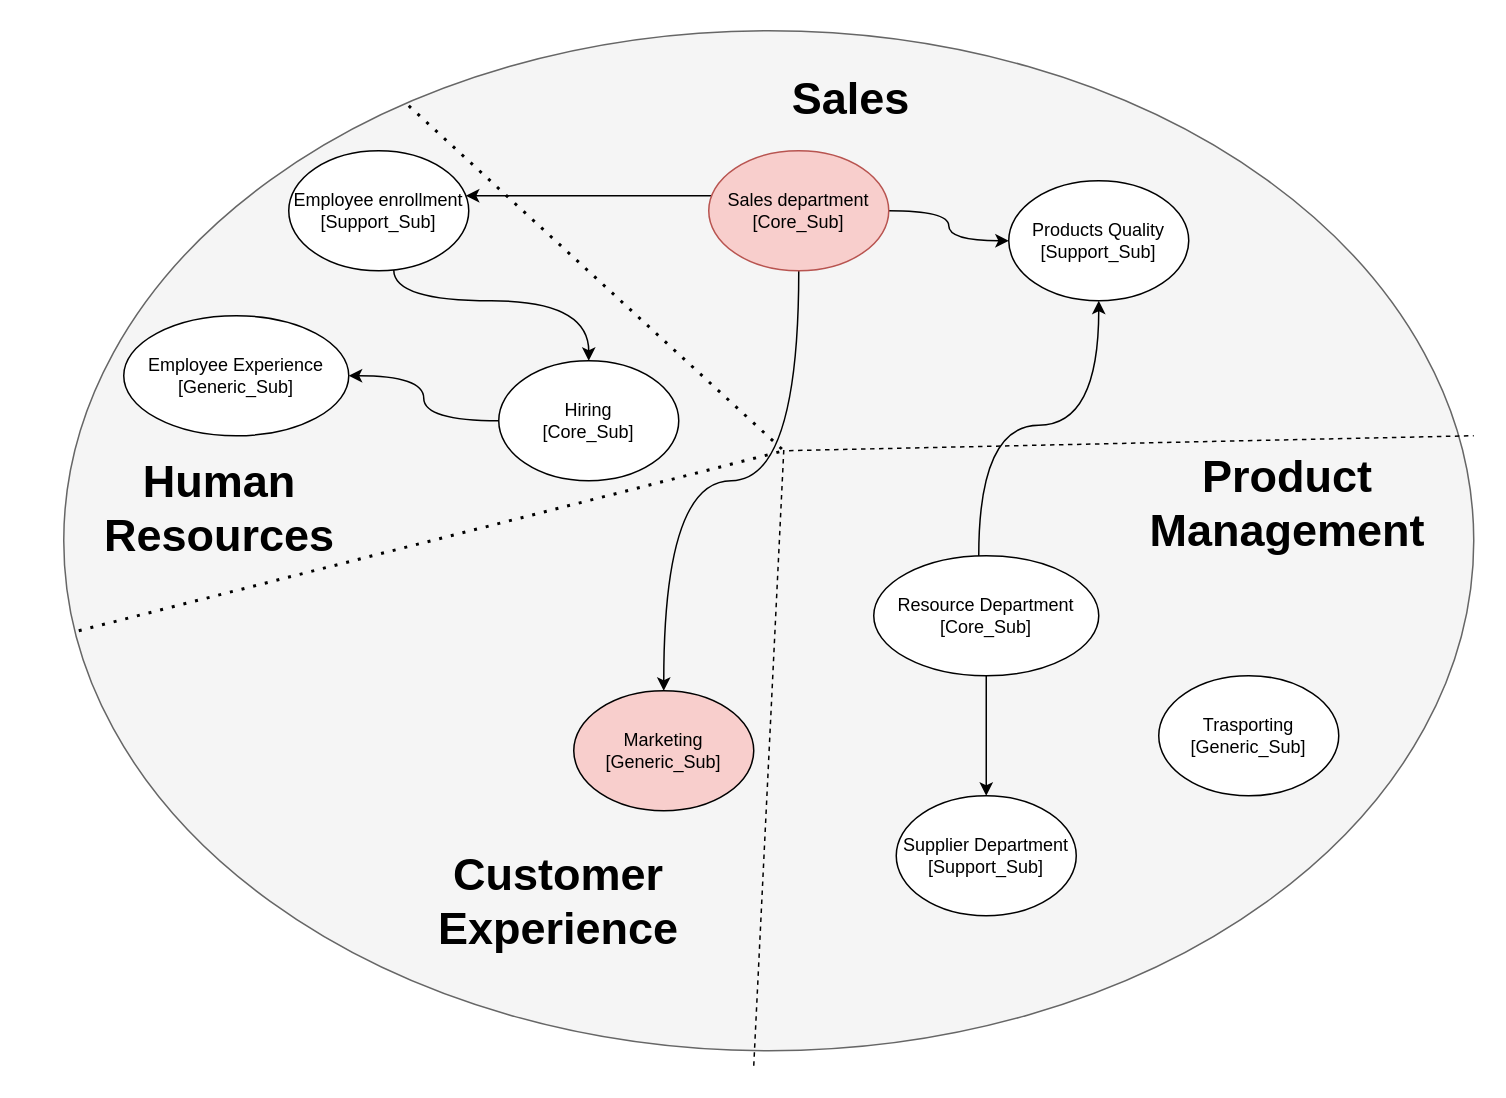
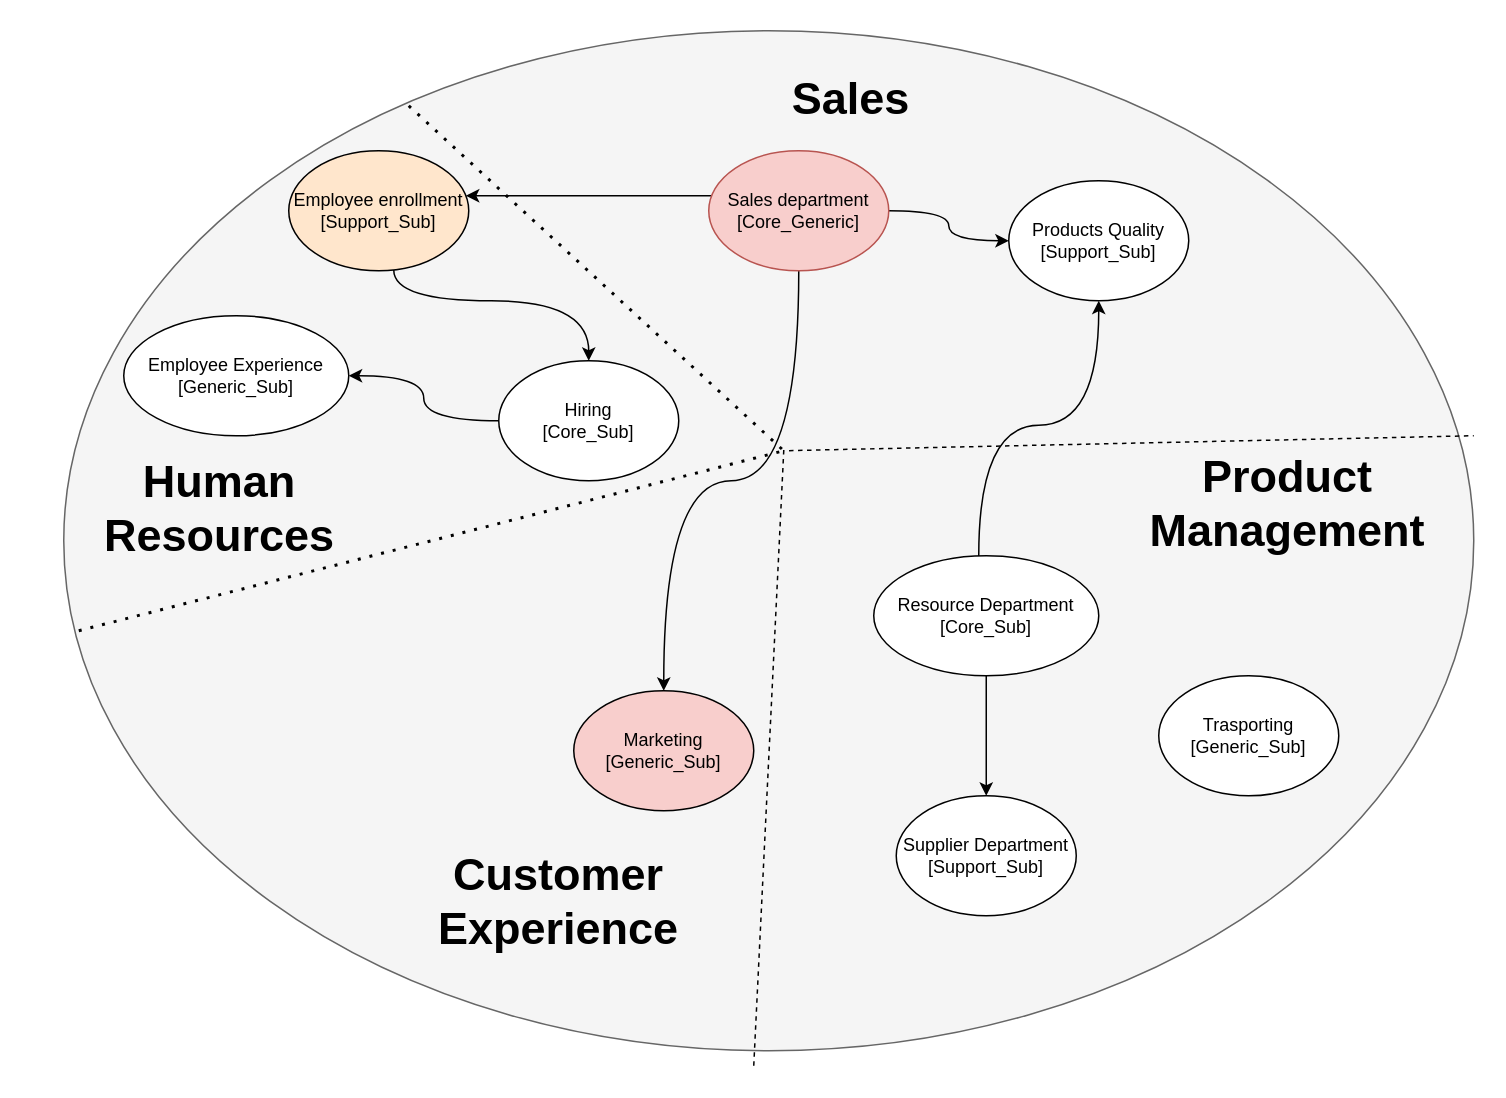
  <mxCell id="0" />
  <mxCell id="1" parent="0" />
  <mxCell id="2" value="" style="ellipse;whiteSpace=wrap;html=1;fillColor=#f5f5f5;strokeColor=#666666;fontColor=#333333;" parent="1" vertex="1"><mxGeometry x="42" y="20" width="940" height="680" as="geometry" /></mxCell>
  <mxCell id="3" style="edgeStyle=orthogonalEdgeStyle;curved=1;rounded=0;orthogonalLoop=1;jettySize=auto;html=1;fontSize=30;" parent="1" source="6" target="15" edge="1"><mxGeometry relative="1" as="geometry" /></mxCell>
  <mxCell id="4" style="edgeStyle=orthogonalEdgeStyle;curved=1;rounded=0;orthogonalLoop=1;jettySize=auto;html=1;fontSize=30;" parent="1" source="6" target="14" edge="1"><mxGeometry relative="1" as="geometry"><Array as="points"><mxPoint x="532" y="320" /><mxPoint x="442" y="320" /></Array></mxGeometry></mxCell>
  <mxCell id="5" style="edgeStyle=orthogonalEdgeStyle;curved=1;rounded=0;orthogonalLoop=1;jettySize=auto;html=1;fontSize=12;" parent="1" source="6" target="25" edge="1"><mxGeometry relative="1" as="geometry"><Array as="points"><mxPoint x="362" y="130" /><mxPoint x="362" y="130" /></Array></mxGeometry></mxCell>
- <mxCell id="6" value="Sales department&lt;br&gt;[Core_Sub]" style="ellipse;whiteSpace=wrap;html=1;fillColor=#f8cecc;strokeColor=#b85450;" parent="1" vertex="1"><mxGeometry x="472" y="100" width="120" height="80" as="geometry" /></mxCell>
+ <mxCell id="6" value="Sales department&lt;br&gt;[Core_Generic]" style="ellipse;whiteSpace=wrap;html=1;fillColor=#f8cecc;strokeColor=#b85450;" parent="1" vertex="1"><mxGeometry x="472" y="100" width="120" height="80" as="geometry" /></mxCell>
  <mxCell id="7" style="edgeStyle=orthogonalEdgeStyle;curved=1;rounded=0;orthogonalLoop=1;jettySize=auto;html=1;fontSize=30;" parent="1" source="9" target="15" edge="1"><mxGeometry relative="1" as="geometry"><Array as="points"><mxPoint x="652" y="283" /><mxPoint x="732" y="283" /></Array></mxGeometry></mxCell>
  <mxCell id="8" style="edgeStyle=orthogonalEdgeStyle;curved=1;rounded=0;orthogonalLoop=1;jettySize=auto;html=1;fontSize=30;" parent="1" source="9" target="10" edge="1"><mxGeometry relative="1" as="geometry" /></mxCell>
  <mxCell id="9" value="Resource Department&lt;br&gt;[Core_Sub]" style="ellipse;whiteSpace=wrap;html=1;" parent="1" vertex="1"><mxGeometry x="582" y="370" width="150" height="80" as="geometry" /></mxCell>
  <mxCell id="10" value="Supplier Department&lt;br&gt;[Support_Sub]" style="ellipse;whiteSpace=wrap;html=1;" parent="1" vertex="1"><mxGeometry x="597" y="530" width="120" height="80" as="geometry" /></mxCell>
  <mxCell id="11" value="Trasporting&lt;br&gt;[Generic_Sub]" style="ellipse;whiteSpace=wrap;html=1;" parent="1" vertex="1"><mxGeometry x="772" y="450" width="120" height="80" as="geometry" /></mxCell>
  <mxCell id="12" style="edgeStyle=orthogonalEdgeStyle;curved=1;rounded=0;orthogonalLoop=1;jettySize=auto;html=1;fontSize=30;" parent="1" source="13" target="16" edge="1"><mxGeometry relative="1" as="geometry" /></mxCell>
  <mxCell id="13" value="Hiring&lt;br&gt;[Core_Sub]" style="ellipse;whiteSpace=wrap;html=1;" parent="1" vertex="1"><mxGeometry x="332" y="240" width="120" height="80" as="geometry" /></mxCell>
  <mxCell id="14" value="Marketing&lt;br&gt;[Generic_Sub]" style="ellipse;whiteSpace=wrap;html=1;fillColor=#f8cecc;" parent="1" vertex="1"><mxGeometry x="382" y="460" width="120" height="80" as="geometry" /></mxCell>
  <mxCell id="15" value="Products Quality&lt;br&gt;[Support_Sub]" style="ellipse;whiteSpace=wrap;html=1;" parent="1" vertex="1"><mxGeometry x="672" y="120" width="120" height="80" as="geometry" /></mxCell>
  <mxCell id="16" value="Employee Experience&lt;br&gt;[Generic_Sub]" style="ellipse;whiteSpace=wrap;html=1;" parent="1" vertex="1"><mxGeometry x="82" y="210" width="150" height="80" as="geometry" /></mxCell>
  <mxCell id="17" value="" style="endArrow=none;dashed=1;html=1;rounded=0;" parent="1" edge="1"><mxGeometry width="50" height="50" relative="1" as="geometry"><mxPoint x="502" y="710" as="sourcePoint" /><mxPoint x="982" y="290" as="targetPoint" /><Array as="points"><mxPoint x="522" y="300" /></Array></mxGeometry></mxCell>
  <mxCell id="18" value="" style="endArrow=none;dashed=1;html=1;dashPattern=1 3;strokeWidth=2;rounded=0;" parent="1" edge="1"><mxGeometry width="50" height="50" relative="1" as="geometry"><mxPoint x="272" y="70" as="sourcePoint" /><mxPoint x="522" y="300" as="targetPoint" /></mxGeometry></mxCell>
  <mxCell id="19" value="" style="endArrow=none;dashed=1;html=1;dashPattern=1 3;strokeWidth=2;rounded=0;" parent="1" edge="1"><mxGeometry width="50" height="50" relative="1" as="geometry"><mxPoint x="52" y="420" as="sourcePoint" /><mxPoint x="522" y="300" as="targetPoint" /></mxGeometry></mxCell>
  <mxCell id="20" value="&lt;font size=&quot;1&quot; style=&quot;&quot;&gt;&lt;b style=&quot;font-size: 30px;&quot;&gt;Sales&lt;/b&gt;&lt;/font&gt;" style="text;html=1;strokeColor=none;fillColor=none;align=center;verticalAlign=middle;whiteSpace=wrap;rounded=0;" parent="1" vertex="1"><mxGeometry x="512" y="50" width="110" height="30" as="geometry" /></mxCell>
  <mxCell id="21" value="&lt;span style=&quot;font-size: 30px;&quot;&gt;&lt;b&gt;Product Management&lt;/b&gt;&lt;/span&gt;" style="text;html=1;strokeColor=none;fillColor=none;align=center;verticalAlign=middle;whiteSpace=wrap;rounded=0;" parent="1" vertex="1"><mxGeometry x="772" y="320" width="172" height="30" as="geometry" /></mxCell>
  <mxCell id="22" value="&lt;span style=&quot;font-size: 30px;&quot;&gt;&lt;b&gt;Human Resources&lt;/b&gt;&lt;/span&gt;" style="text;html=1;strokeColor=none;fillColor=none;align=center;verticalAlign=middle;whiteSpace=wrap;rounded=0;" parent="1" vertex="1"><mxGeometry x="20" y="325" width="252" height="25" as="geometry" /></mxCell>
  <mxCell id="23" value="&lt;span style=&quot;font-size: 30px;&quot;&gt;&lt;b&gt;Customer Experience&lt;/b&gt;&lt;/span&gt;" style="text;html=1;strokeColor=none;fillColor=none;align=center;verticalAlign=middle;whiteSpace=wrap;rounded=0;" parent="1" vertex="1"><mxGeometry x="242" y="590" width="260" height="20" as="geometry" /></mxCell>
  <mxCell id="24" style="edgeStyle=orthogonalEdgeStyle;curved=1;rounded=0;orthogonalLoop=1;jettySize=auto;html=1;fontSize=12;" parent="1" source="25" target="13" edge="1"><mxGeometry relative="1" as="geometry"><Array as="points"><mxPoint x="262" y="200" /><mxPoint x="392" y="200" /></Array></mxGeometry></mxCell>
- <mxCell id="25" value="Employee enrollment&lt;br&gt;[Support_Sub]" style="ellipse;whiteSpace=wrap;html=1;fontSize=12;" parent="1" vertex="1"><mxGeometry x="192" y="100" width="120" height="80" as="geometry" /></mxCell>
+ <mxCell id="25" value="Employee enrollment&lt;br&gt;[Support_Sub]" style="ellipse;whiteSpace=wrap;html=1;fontSize=12;fillColor=#ffe6cc;" parent="1" vertex="1"><mxGeometry x="192" y="100" width="120" height="80" as="geometry" /></mxCell>
